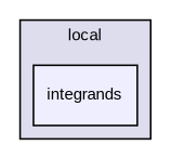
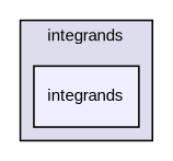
  digraph {
    compound=true
    fontname="Liberation Sans"
    n1 [fillcolor="#eeeeff" fontname="Liberation Sans" fontsize=10 label=integrands pencolor=black shape=box style=filled]
    subgraph cluster_1 {
      bgcolor="#ddddee"
      fontsize=10
-     label=local
+     label=integrands
      pencolor=black
      n1
    }
  }
